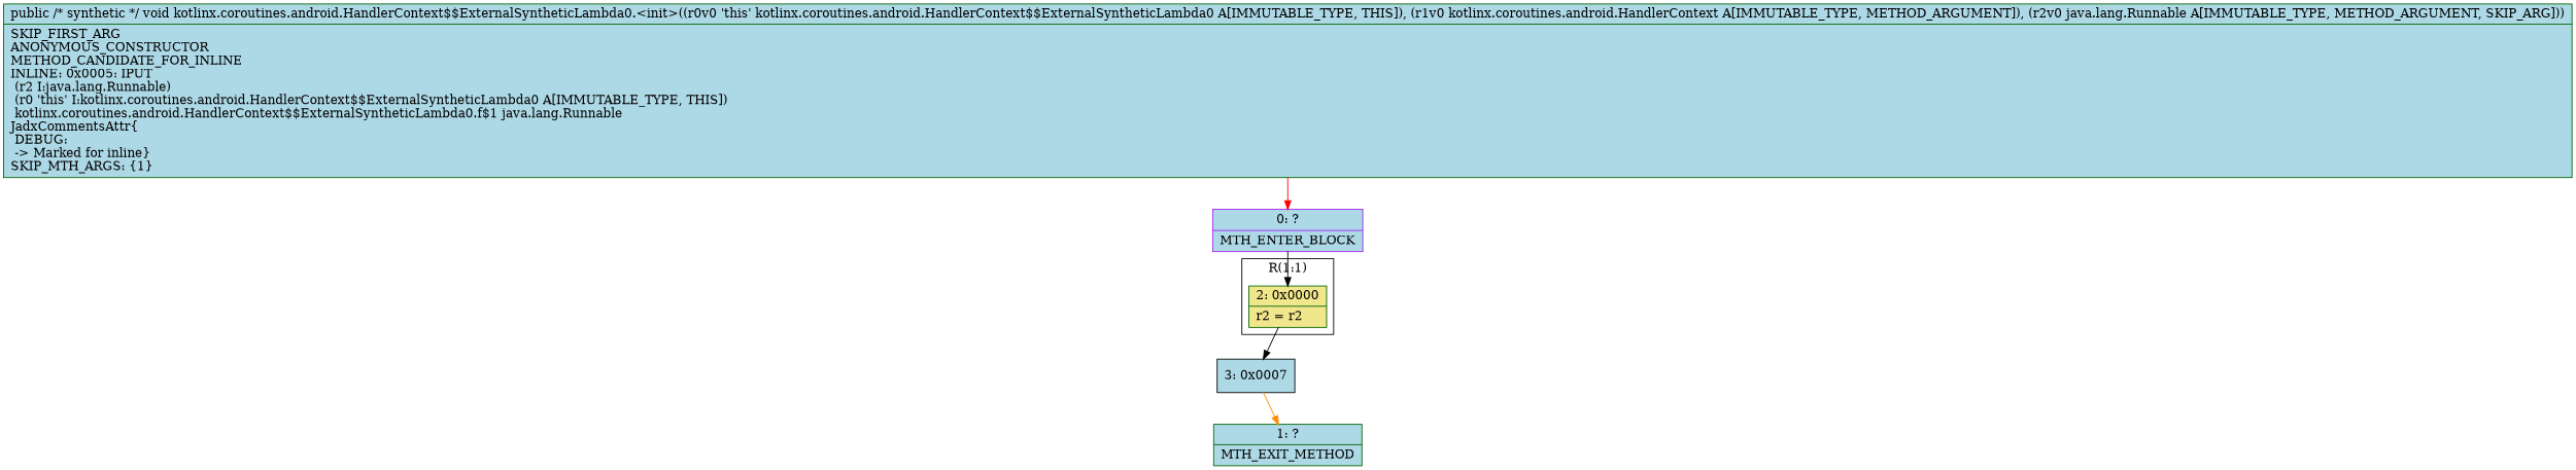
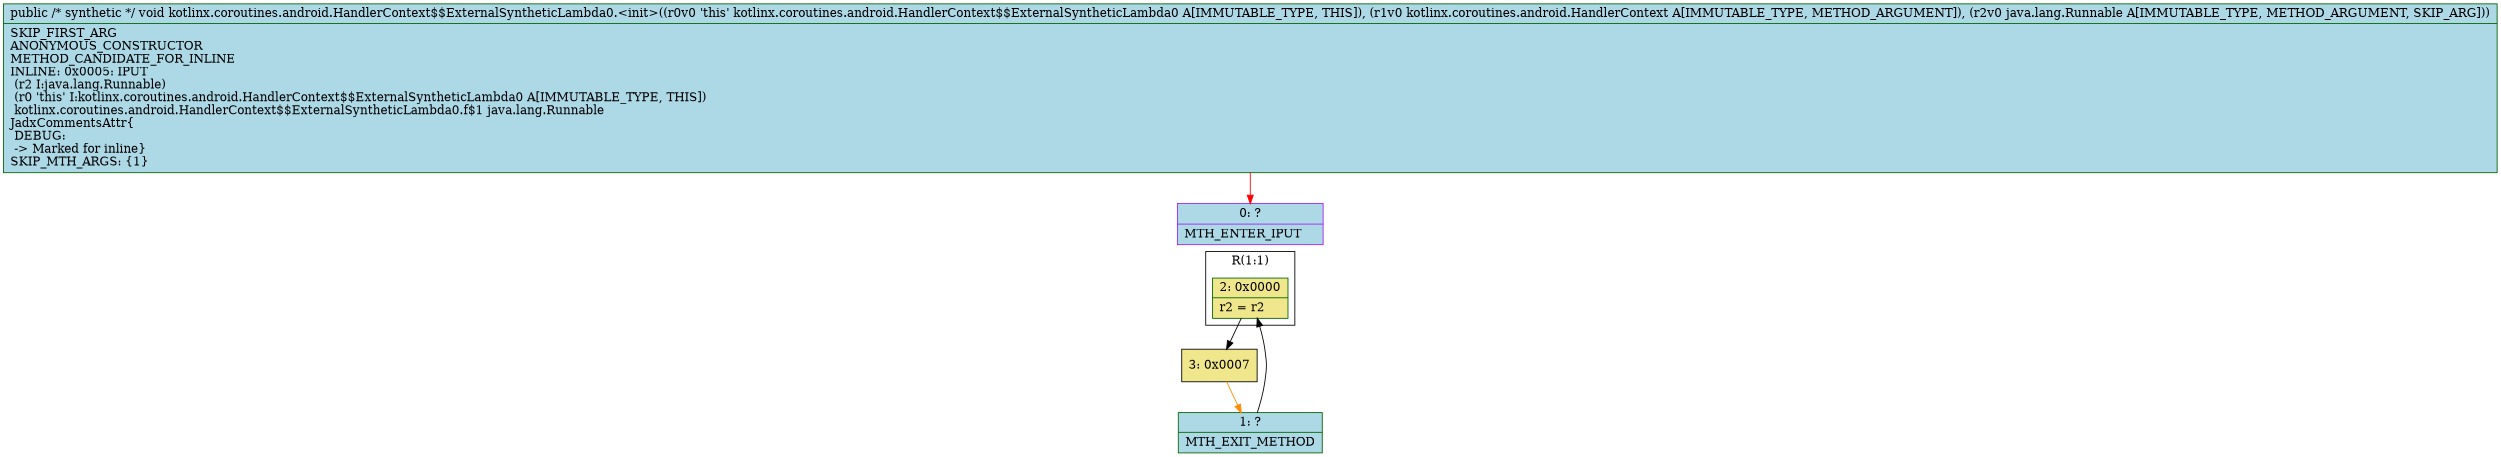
  digraph {
    node [color=darkgreen fillcolor=lightblue shape=record style=filled]
    edge [color=black]
    n1 [fillcolor=khaki label="{2\:\ 0x0000|r2 = r2\l}"]
-   n2 [color=black label="{3\:\ 0x0007}"]
+   n2 [color=black fillcolor=khaki label="{3\:\ 0x0007}"]
    n3 [label="{1\:\ ?|MTH_EXIT_METHOD\l}"]
-   n4 [color=purple label="{0\:\ ?|MTH_ENTER_BLOCK\l}"]
+   n4 [color=purple label="{0\:\ ?|MTH_ENTER_IPUT\l}"]
    n5 [label="{public \/* synthetic *\/ void kotlinx.coroutines.android.HandlerContext$$ExternalSyntheticLambda0.\<init\>((r0v0 'this' kotlinx.coroutines.android.HandlerContext$$ExternalSyntheticLambda0 A[IMMUTABLE_TYPE, THIS]), (r1v0 kotlinx.coroutines.android.HandlerContext A[IMMUTABLE_TYPE, METHOD_ARGUMENT]), (r2v0 java.lang.Runnable A[IMMUTABLE_TYPE, METHOD_ARGUMENT, SKIP_ARG]))  | SKIP_FIRST_ARG\lANONYMOUS_CONSTRUCTOR\lMETHOD_CANDIDATE_FOR_INLINE\lINLINE: 0x0005: IPUT  \l  (r2 I:java.lang.Runnable)\l  (r0 'this' I:kotlinx.coroutines.android.HandlerContext$$ExternalSyntheticLambda0 A[IMMUTABLE_TYPE, THIS])\l kotlinx.coroutines.android.HandlerContext$$ExternalSyntheticLambda0.f$1 java.lang.Runnable\lJadxCommentsAttr\{\l DEBUG: \l \-\> Marked for inline\}\lSKIP_MTH_ARGS: \{1\}\l}"]
    subgraph cluster_1 {
      label="R(1:1)"
      n1
    }
    n1 -> n2
    n2 -> n3 [color=darkorange]
-   n4 -> n1
+   n3 -> n1
    n5 -> n4 [color=red]
  }
